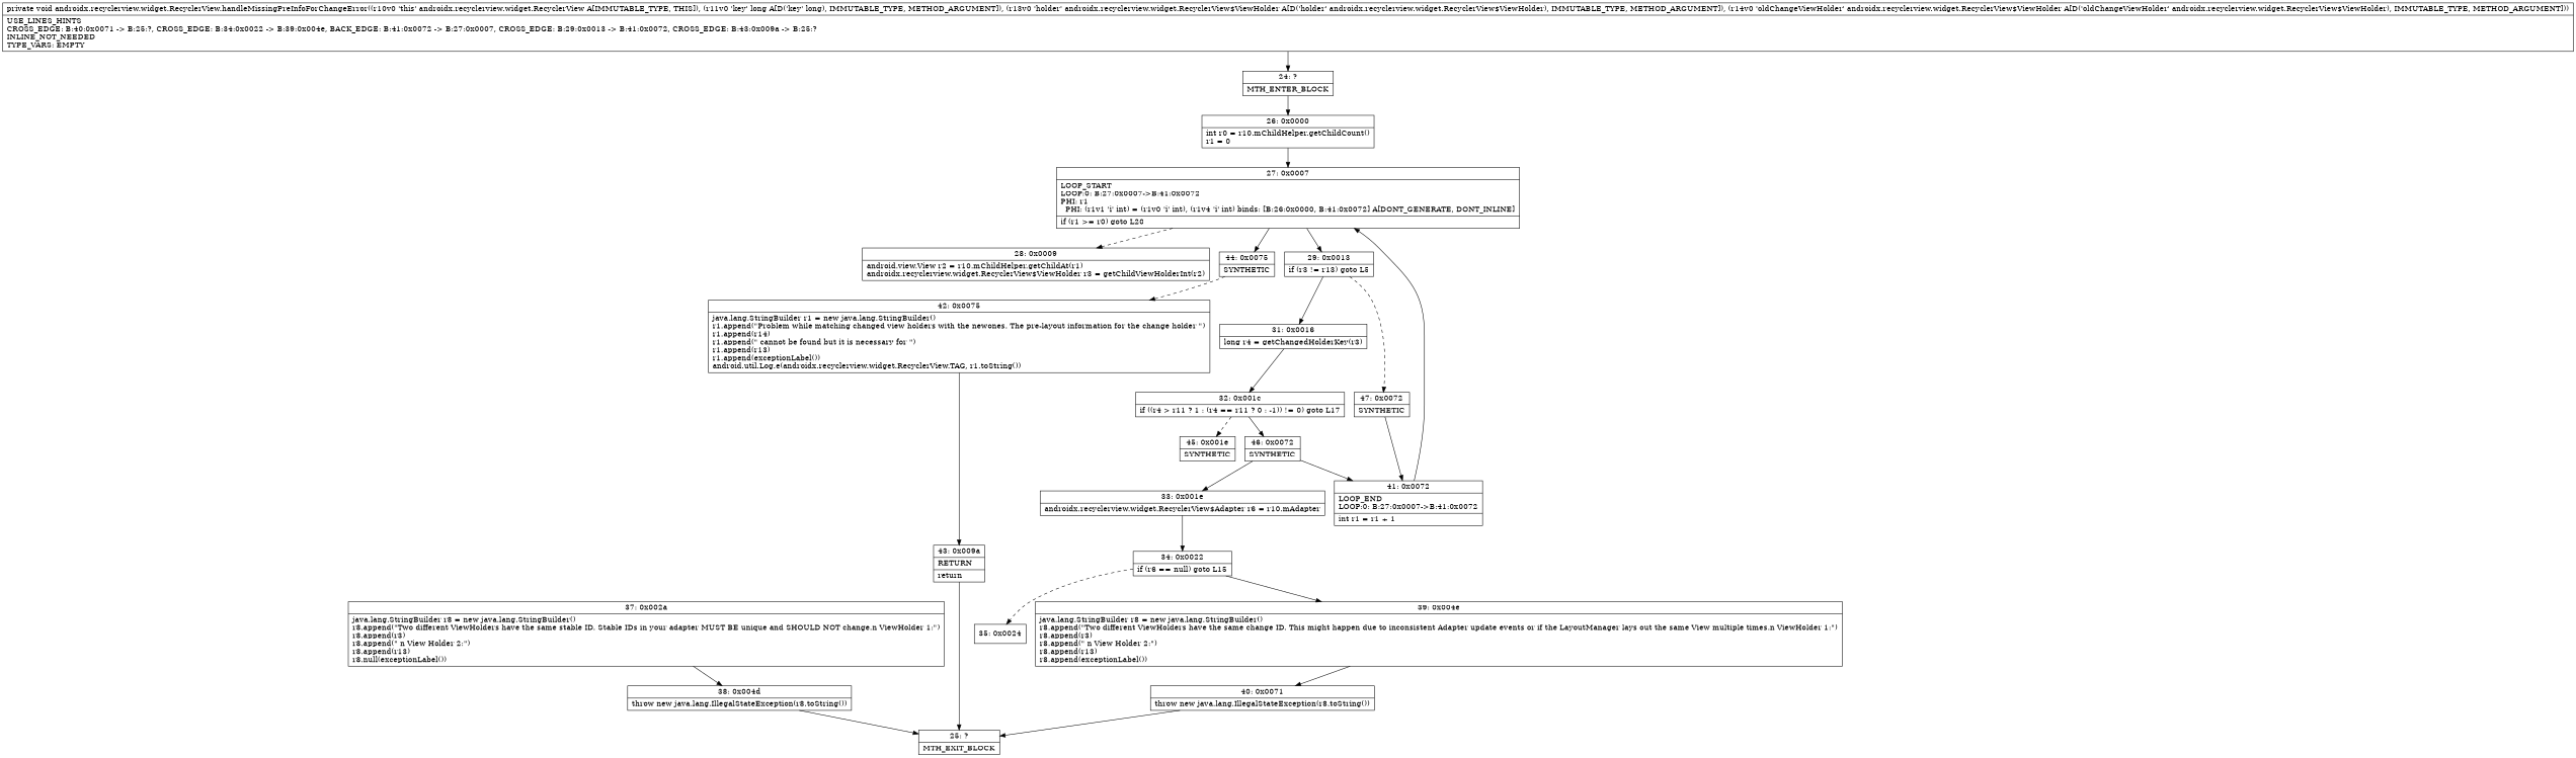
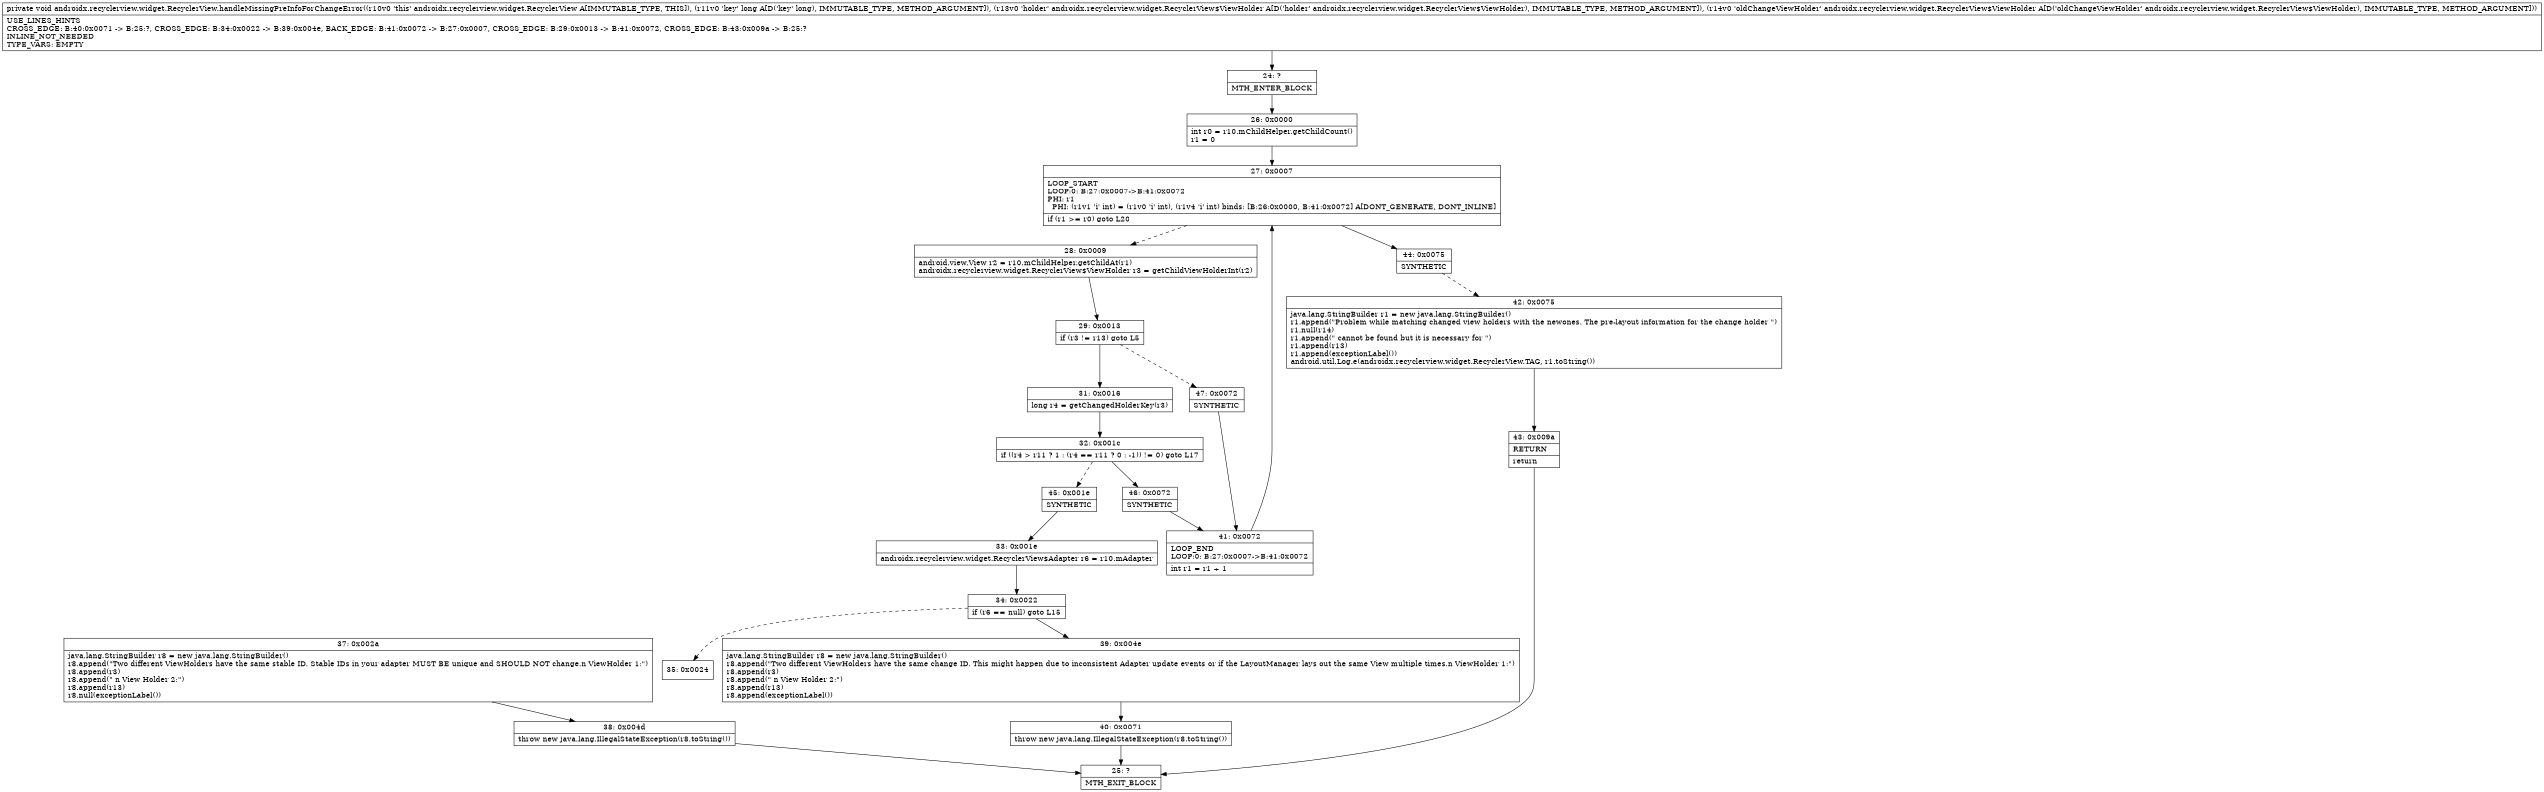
  digraph {
    node [shape=record]
    n1 [label="{24\:\ ?|MTH_ENTER_BLOCK\l}"]
    n2 [label="{26\:\ 0x0000|int r0 = r10.mChildHelper.getChildCount()\lr1 = 0\l}"]
    n3 [label="{27\:\ 0x0007|LOOP_START\lLOOP:0: B:27:0x0007\-\>B:41:0x0072\lPHI: r1 \l  PHI: (r1v1 'i' int) = (r1v0 'i' int), (r1v4 'i' int) binds: [B:26:0x0000, B:41:0x0072] A[DONT_GENERATE, DONT_INLINE]\l|if (r1 \>= r0) goto L20\l}"]
    n4 [label="{28\:\ 0x0009|android.view.View r2 = r10.mChildHelper.getChildAt(r1)\landroidx.recyclerview.widget.RecyclerView$ViewHolder r3 = getChildViewHolderInt(r2)\l}"]
    n5 [label="{44\:\ 0x0075|SYNTHETIC\l}"]
    n6 [label="{29\:\ 0x0013|if (r3 != r13) goto L5\l}"]
-   n7 [label="{42\:\ 0x0075|java.lang.StringBuilder r1 = new java.lang.StringBuilder()\lr1.append(\"Problem while matching changed view holders with the newones. The pre\-layout information for the change holder \")\lr1.append(r14)\lr1.append(\" cannot be found but it is necessary for \")\lr1.append(r13)\lr1.append(exceptionLabel())\landroid.util.Log.e(androidx.recyclerview.widget.RecyclerView.TAG, r1.toString())\l}"]
+   n7 [label="{42\:\ 0x0075|java.lang.StringBuilder r1 = new java.lang.StringBuilder()\lr1.append(\"Problem while matching changed view holders with the newones. The pre\-layout information for the change holder \")\lr1.null(r14)\lr1.append(\" cannot be found but it is necessary for \")\lr1.append(r13)\lr1.append(exceptionLabel())\landroid.util.Log.e(androidx.recyclerview.widget.RecyclerView.TAG, r1.toString())\l}"]
    n8 [label="{31\:\ 0x0016|long r4 = getChangedHolderKey(r3)\l}"]
    n9 [label="{47\:\ 0x0072|SYNTHETIC\l}"]
    n10 [label="{32\:\ 0x001c|if ((r4 \> r11 ? 1 : (r4 == r11 ? 0 : \-1)) != 0) goto L17\l}"]
    n11 [label="{41\:\ 0x0072|LOOP_END\lLOOP:0: B:27:0x0007\-\>B:41:0x0072\l|int r1 = r1 + 1\l}"]
    n12 [label="{45\:\ 0x001e|SYNTHETIC\l}"]
    n13 [label="{46\:\ 0x0072|SYNTHETIC\l}"]
    n14 [label="{33\:\ 0x001e|androidx.recyclerview.widget.RecyclerView$Adapter r6 = r10.mAdapter\l}"]
    n15 [label="{34\:\ 0x0022|if (r6 == null) goto L15\l}"]
    n16 [label="{35\:\ 0x0024}"]
    n17 [label="{39\:\ 0x004e|java.lang.StringBuilder r8 = new java.lang.StringBuilder()\lr8.append(\"Two different ViewHolders have the same change ID. This might happen due to inconsistent Adapter update events or if the LayoutManager lays out the same View multiple times.n ViewHolder 1:\")\lr8.append(r3)\lr8.append(\" n View Holder 2:\")\lr8.append(r13)\lr8.append(exceptionLabel())\l}"]
    n18 [label="{40\:\ 0x0071|throw new java.lang.IllegalStateException(r8.toString())\l}"]
    n19 [label="{37\:\ 0x002a|java.lang.StringBuilder r8 = new java.lang.StringBuilder()\lr8.append(\"Two different ViewHolders have the same stable ID. Stable IDs in your adapter MUST BE unique and SHOULD NOT change.n ViewHolder 1:\")\lr8.append(r3)\lr8.append(\" n View Holder 2:\")\lr8.append(r13)\lr8.null(exceptionLabel())\l}"]
    n20 [label="{38\:\ 0x004d|throw new java.lang.IllegalStateException(r8.toString())\l}"]
    n21 [label="{25\:\ ?|MTH_EXIT_BLOCK\l}"]
    n22 [label="{43\:\ 0x009a|RETURN\l|return\l}"]
    n23 [label="{private void androidx.recyclerview.widget.RecyclerView.handleMissingPreInfoForChangeError((r10v0 'this' androidx.recyclerview.widget.RecyclerView A[IMMUTABLE_TYPE, THIS]), (r11v0 'key' long A[D('key' long), IMMUTABLE_TYPE, METHOD_ARGUMENT]), (r13v0 'holder' androidx.recyclerview.widget.RecyclerView$ViewHolder A[D('holder' androidx.recyclerview.widget.RecyclerView$ViewHolder), IMMUTABLE_TYPE, METHOD_ARGUMENT]), (r14v0 'oldChangeViewHolder' androidx.recyclerview.widget.RecyclerView$ViewHolder A[D('oldChangeViewHolder' androidx.recyclerview.widget.RecyclerView$ViewHolder), IMMUTABLE_TYPE, METHOD_ARGUMENT]))  | USE_LINES_HINTS\lCROSS_EDGE: B:40:0x0071 \-\> B:25:?, CROSS_EDGE: B:34:0x0022 \-\> B:39:0x004e, BACK_EDGE: B:41:0x0072 \-\> B:27:0x0007, CROSS_EDGE: B:29:0x0013 \-\> B:41:0x0072, CROSS_EDGE: B:43:0x009a \-\> B:25:?\lINLINE_NOT_NEEDED\lTYPE_VARS: EMPTY\l}"]
    n1 -> n2
    n2 -> n3
    n3 -> n4 [style=dashed]
    n3 -> n5
-   n3 -> n6
+   n4 -> n6
    n5 -> n7 [style=dashed]
    n6 -> n8
    n6 -> n9 [style=dashed]
    n7 -> n22
    n8 -> n10
    n9 -> n11
    n10 -> n12 [style=dashed]
    n10 -> n13
    n11 -> n3
-   n13 -> n14
+   n12 -> n14
    n13 -> n11
    n14 -> n15
    n15 -> n16 [style=dashed]
    n15 -> n17
    n17 -> n18
    n18 -> n21
    n19 -> n20
    n20 -> n21
    n22 -> n21
    n23 -> n1
  }
